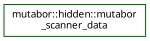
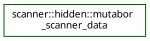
  digraph {
    rankdir=LR
-   n1 [color=darkgreen fillcolor=white fontname=Sans fontsize=10 height=0.2 label="mutabor::hidden::mutabor\l_scanner_data" shape=record style=filled width=0.4]
+   n1 [color=darkgreen fillcolor=white fontname=Sans fontsize=10 height=0.2 label="scanner::hidden::mutabor\l_scanner_data" shape=record style=filled width=0.4]
  }
